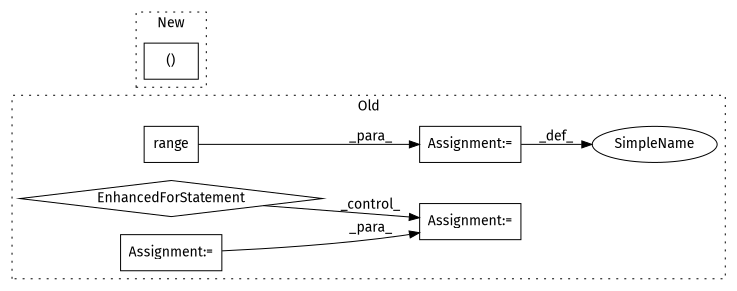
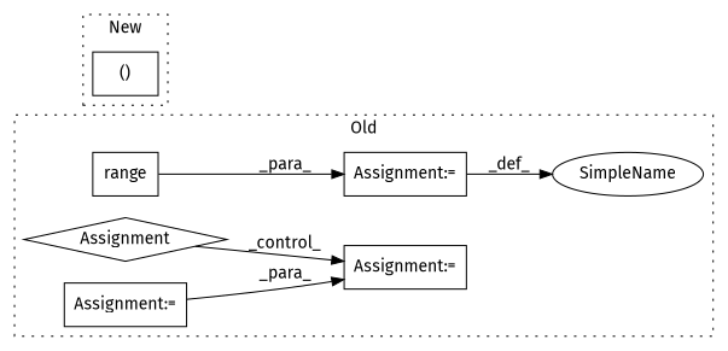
  digraph {
    fontname="Fira Sans"
    rankdir=LR
    node [a=7 fontname="Fira Sans" l="57,2" s="3213,3301" shape=box]
    edge [fontname="Fira Sans"]
-   n1 [a=70 label=EnhancedForStatement shape=diamond]
+   n1 [a=70 label=Assignment shape=diamond]
    n2 [label="Assignment:="]
    n3 [a=32 l="6,1" label=range s="3283,3300"]
    n4 [a=42 l=6 label=SimpleName s=3274 shape=ellipse]
    n5 [l=1 label="Assignment:=" s=3319]
    n6 [l=1 label="Assignment:=" s=3062]
    n7 [a=106 l=29 label="()" s=1571]
    subgraph cluster_1 {
      label=Old
      style=dotted
      n1
      n2
      n3
      n4
      n5
      n6
    }
    subgraph cluster_2 {
      label=New
      style=dotted
      n7
    }
    n1 -> n5 [label=_control_]
    n2 -> n4 [label=_def_]
    n3 -> n2 [label=_para_]
    n6 -> n5 [label=_para_]
  }
